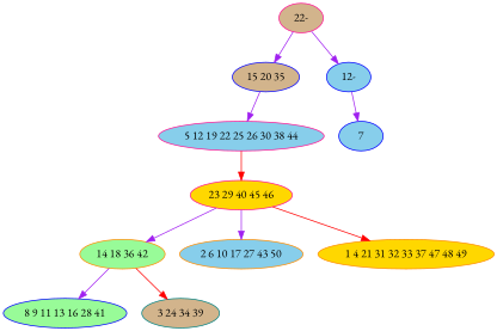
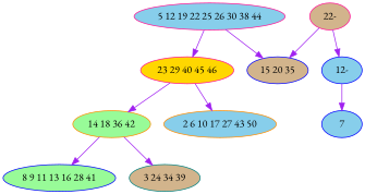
  digraph {
    fontname="EB Garamond"
    node [color=blue fillcolor=skyblue fontname="EB Garamond" style=filled]
    edge [color=purple fontname="EB Garamond"]
    n1 [color=deeppink label="5 12 19 22 25 26 30 38 44"]
    n2 [color=deeppink fillcolor=gold label="23 29 40 45 46"]
    n3 [fillcolor=tan label="15 20 35"]
    n4 [color=darkorange fillcolor=palegreen label="14 18 36 42"]
    n5 [color=darkorange label="2 6 10 17 27 43 50"]
-   n6 [color=darkorange fillcolor=gold label="1 4 21 31 32 33 37 47 48 49"]
    n7 [fillcolor=palegreen label="8 9 11 13 16 28 41"]
    n8 [color=teal fillcolor=tan label="3 24 34 39"]
    n9 [color=deeppink fillcolor=tan label="22-"]
    n10 [label="12-"]
    n11 [label=7]
-   n1 -> n2 [color=red]
-   n3 -> n1
+   n1 -> n2
+   n1 -> n3
    n2 -> n4
    n2 -> n5
-   n2 -> n6 [color=red]
    n4 -> n7
-   n4 -> n8 [color=red]
+   n4 -> n8
    n9 -> n3
    n9 -> n10
    n10 -> n11
  }
